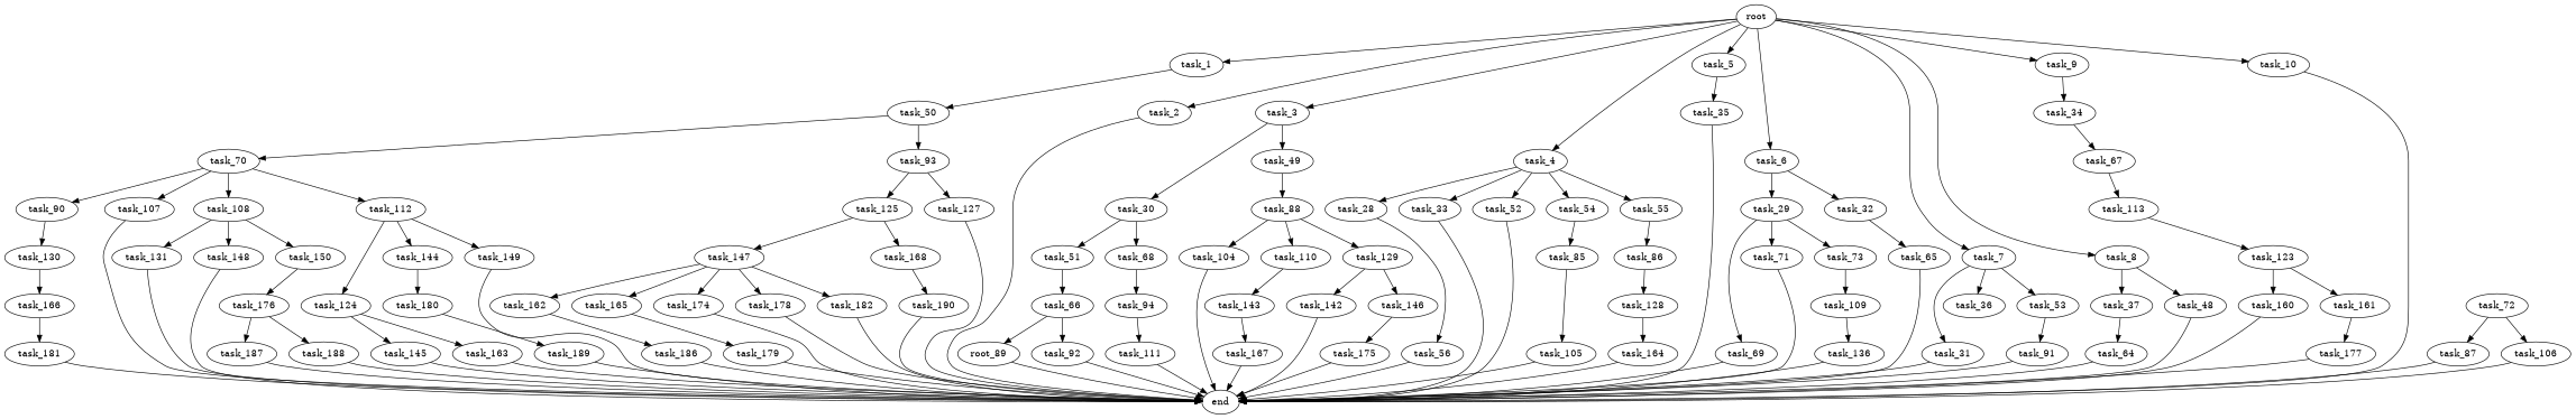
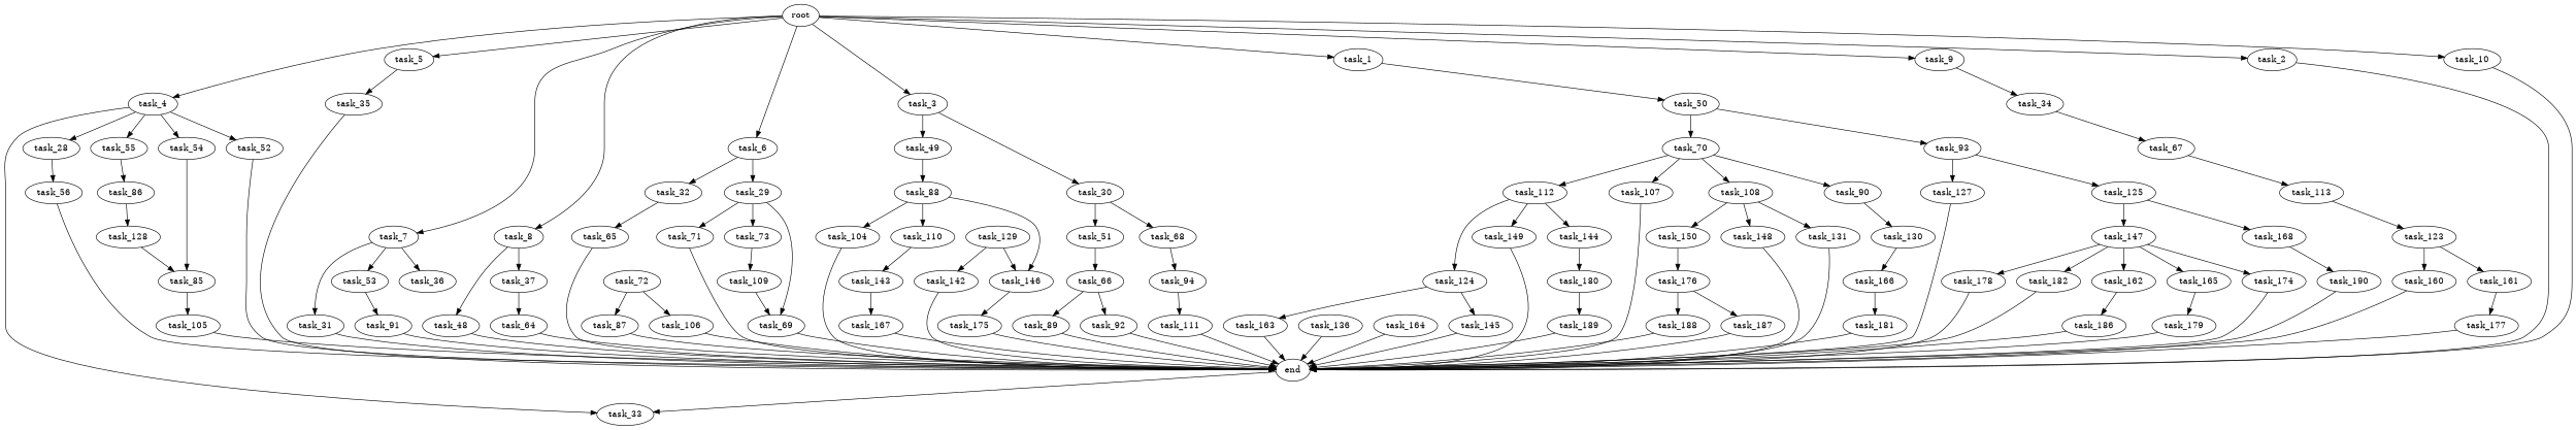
  digraph {
    fontname="DejaVu Serif"
    node [fontname="DejaVu Serif"]
    edge [fontname="DejaVu Serif"]
    root
    task_1
    task_2
    task_3
    task_4
    task_5
    task_6
    task_7
    task_8
    task_9
    task_10
    task_50
    end
    task_30
    task_49
    task_28
    task_33
    task_52
    task_54
    task_55
    task_35
    task_29
    task_32
    task_31
    task_36
    task_53
    task_37
    task_48
    task_34
    task_70
    task_93
    task_51
    task_68
    task_88
    task_56
    task_85
    task_86
    task_69
    task_71
    task_73
    task_65
    task_91
    task_64
    task_67
    task_109
    task_66
    task_94
    task_113
    task_72
    task_87
    task_106
    task_104
    task_110
    task_129
    task_90
    task_107
    task_108
    task_112
    task_125
    task_127
-   task_89 [label=root_89]
+   task_89
    task_92
    task_105
    task_128
    task_123
    task_111
    task_130
    task_131
    task_148
    task_150
    task_124
    task_144
    task_149
    n74 [label=task_136]
    task_164
    task_143
    task_142
    task_146
    task_166
    task_147
    task_168
    task_176
    task_167
    task_145
    task_163
    task_180
    task_160
    task_161
    task_177
    task_162
    task_165
    task_174
    task_178
    task_182
    task_190
    task_175
    task_181
    task_189
    task_186
    task_179
    task_187
    task_188
    root -> task_1
    root -> task_2
    root -> task_3
    root -> task_4
    root -> task_5
    root -> task_6
    root -> task_7
    root -> task_8
    root -> task_9
    root -> task_10
    task_1 -> task_50
    task_2 -> end
    task_3 -> task_30
    task_3 -> task_49
    task_4 -> task_28
    task_4 -> task_33
    task_4 -> task_52
    task_4 -> task_54
    task_4 -> task_55
    task_5 -> task_35
    task_6 -> task_29
    task_6 -> task_32
    task_7 -> task_31
    task_7 -> task_36
    task_7 -> task_53
    task_8 -> task_37
    task_8 -> task_48
    task_9 -> task_34
    task_10 -> end
    task_50 -> task_70
    task_50 -> task_93
    task_30 -> task_51
    task_30 -> task_68
    task_49 -> task_88
    task_28 -> task_56
-   task_33 -> end
+   end -> task_33
    task_52 -> end
    task_54 -> task_85
    task_55 -> task_86
    task_35 -> end
    task_29 -> task_69
    task_29 -> task_71
    task_29 -> task_73
    task_32 -> task_65
    task_31 -> end
    task_53 -> task_91
    task_37 -> task_64
    task_48 -> end
    task_34 -> task_67
    task_70 -> task_90
    task_70 -> task_107
    task_70 -> task_108
    task_70 -> task_112
    task_93 -> task_125
    task_93 -> task_127
    task_51 -> task_66
    task_68 -> task_94
    task_88 -> task_104
    task_88 -> task_110
-   task_88 -> task_129
+   task_88 -> task_146
    task_56 -> end
    task_85 -> task_105
    task_86 -> task_128
    task_69 -> end
    task_71 -> end
    task_73 -> task_109
    task_65 -> end
    task_91 -> end
    task_64 -> end
    task_67 -> task_113
-   task_109 -> n74
+   task_109 -> task_69
    task_66 -> task_89
    task_66 -> task_92
    task_94 -> task_111
    task_113 -> task_123
    task_72 -> task_87
    task_72 -> task_106
    task_87 -> end
    task_106 -> end
    task_104 -> end
    task_110 -> task_143
    task_129 -> task_142
    task_129 -> task_146
    task_90 -> task_130
    task_107 -> end
    task_108 -> task_131
    task_108 -> task_148
    task_108 -> task_150
    task_112 -> task_124
    task_112 -> task_144
    task_112 -> task_149
    task_125 -> task_147
    task_125 -> task_168
    task_127 -> end
    task_89 -> end
    task_92 -> end
    task_105 -> end
-   task_128 -> task_164
+   task_128 -> task_85
    task_123 -> task_160
    task_123 -> task_161
    task_111 -> end
    task_130 -> task_166
    task_131 -> end
    task_148 -> end
    task_150 -> task_176
    task_124 -> task_145
    task_124 -> task_163
    task_144 -> task_180
    task_149 -> end
    n74 -> end
    task_164 -> end
    task_143 -> task_167
    task_142 -> end
    task_146 -> task_175
    task_166 -> task_181
    task_147 -> task_162
    task_147 -> task_165
    task_147 -> task_174
    task_147 -> task_178
    task_147 -> task_182
    task_168 -> task_190
    task_176 -> task_187
    task_176 -> task_188
    task_167 -> end
    task_145 -> end
    task_163 -> end
    task_180 -> task_189
    task_160 -> end
    task_161 -> task_177
    task_177 -> end
    task_162 -> task_186
    task_165 -> task_179
    task_174 -> end
    task_178 -> end
    task_182 -> end
    task_190 -> end
    task_175 -> end
    task_181 -> end
    task_189 -> end
    task_186 -> end
    task_179 -> end
    task_187 -> end
    task_188 -> end
  }
